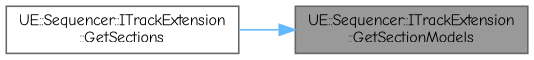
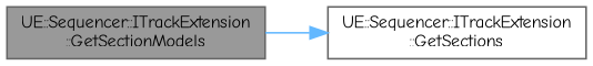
  digraph {
    rankdir=RL
    fontname="Comic Neue"
    node [fontname="Comic Neue" fontsize=10 shape=box style=filled]
    n1 [color=gray40 fillcolor=grey60 fontcolor=black height=0.2 label="UE::Sequencer::ITrackExtension\l::GetSectionModels" width=0.4]
    n2 [color=grey40 fillcolor=white height=0.2 label="UE::Sequencer::ITrackExtension\l::GetSections" width=0.4]
-   n1 -> n2 [color=steelblue1 dir=back fontname="Comic Neue" fontsize=10 labelfontname=Helvetica labelfontsize=10 style=solid]
+   n2 -> n1 [color=steelblue1 dir=back fontname="Comic Neue" fontsize=10 labelfontname=Helvetica labelfontsize=10 style=solid]
  }
